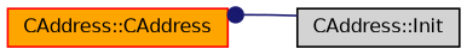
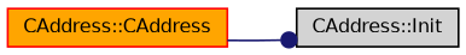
  digraph {
    rankdir=LR
    node [fontname=Helvetica fontsize=10 shape=record style=filled]
    n1 [color=red fillcolor=orange fontcolor=black height=0.2 label="CAddress::CAddress" width=0.4]
    n2 [color=black fillcolor=lightgrey height=0.2 label="CAddress::Init" width=0.4]
-   n2 -> n1 [color=midnightblue fontname=Helvetica fontsize=10 labelfontname=Helvetica labelfontsize=10 style=solid arrowhead=dot]
+   n1 -> n2 [color=midnightblue fontname=Helvetica fontsize=10 labelfontname=Helvetica labelfontsize=10 style=solid arrowhead=dot]
  }
